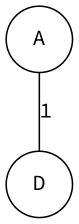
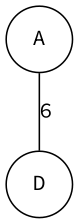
  graph {
    fontname="Source Code Pro"
    node [fixedsize=true shape=circle fontname="Source Code Pro"]
    A [width=.6]
    D [width=.6]
-   A -- D [label=1 fontname="Source Code Pro"]
+   A -- D [label=6 fontname="Source Code Pro"]
  }
